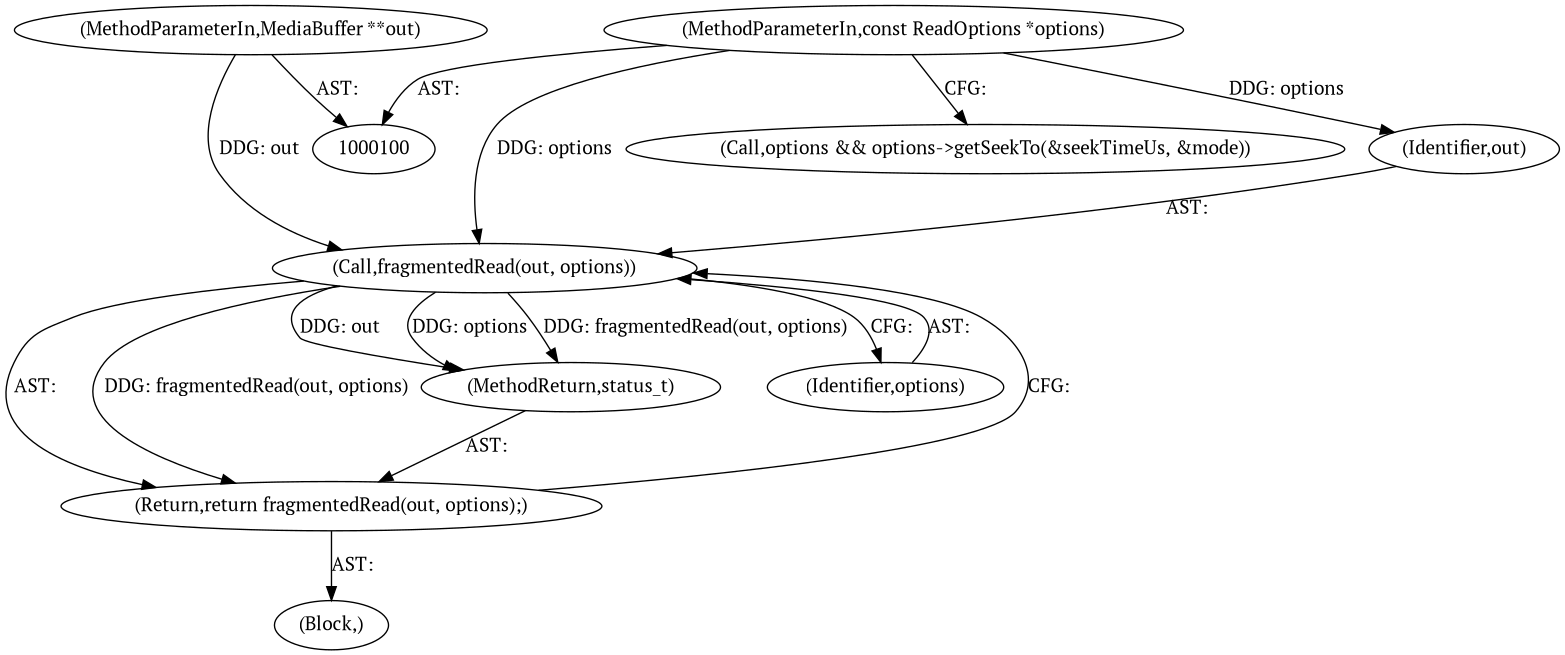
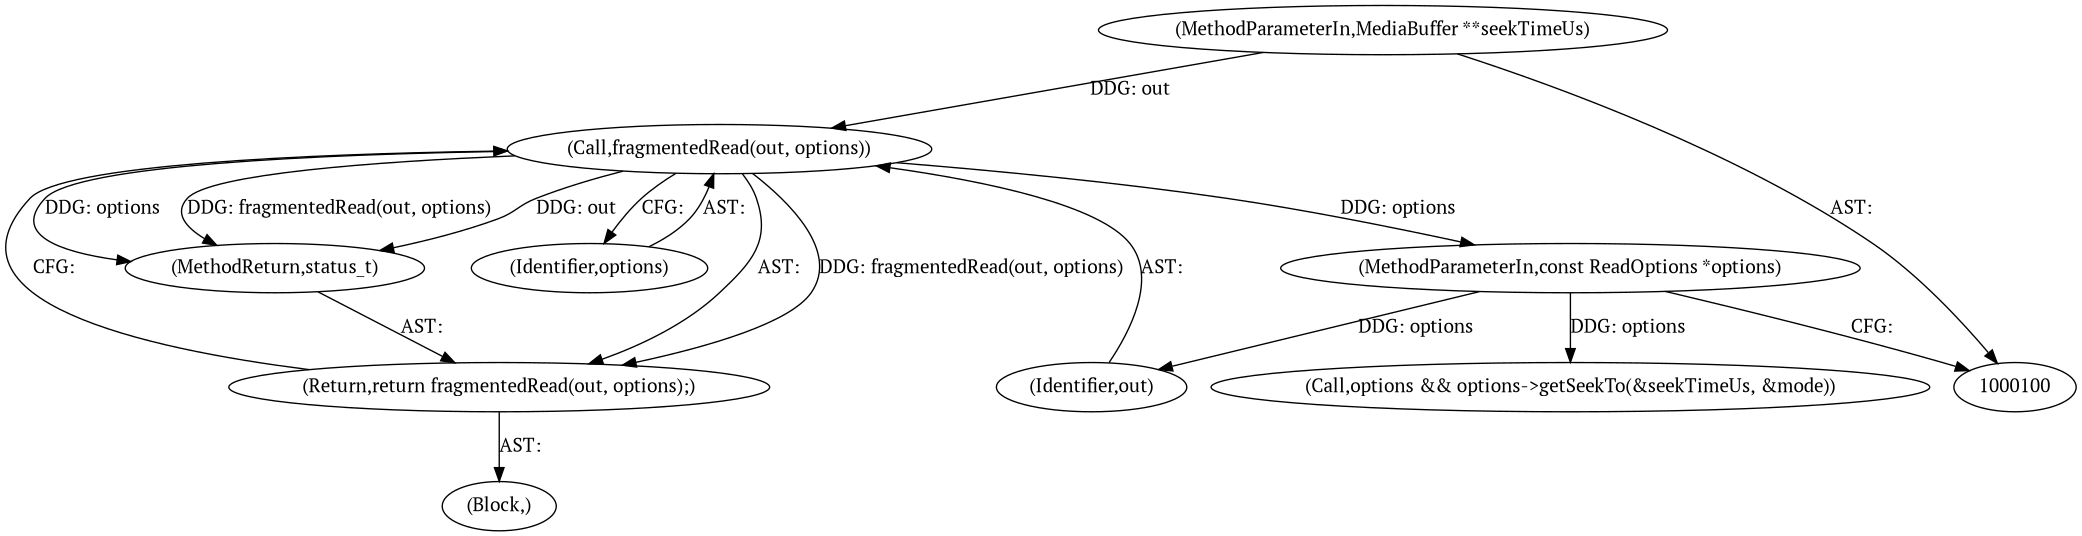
  digraph {
    fontname="PT Serif"
    node [fontname="PT Serif"]
    edge [fontname="PT Serif"]
    n1 [label="(Call,fragmentedRead(out, options))"]
    n2 [label="(Return,return fragmentedRead(out, options);)"]
    n3 [label="(MethodReturn,status_t)"]
    n4 [label="(Identifier,options)"]
    n5 [label="(Block,)"]
-   n6 [label="(MethodParameterIn,MediaBuffer **out)"]
+   n6 [label="(MethodParameterIn,MediaBuffer **seekTimeUs)"]
    1000100
    n8 [label="(MethodParameterIn,const ReadOptions *options)"]
    n9 [label="(Call,options && options->getSeekTo(&seekTimeUs, &mode))"]
    n10 [label="(Identifier,out)"]
    n1 -> n2 [label="AST: "]
    n1 -> n2 [label="DDG: fragmentedRead(out, options)"]
    n1 -> n3 [label="DDG: out"]
    n1 -> n3 [label="DDG: options"]
    n1 -> n3 [label="DDG: fragmentedRead(out, options)"]
    n1 -> n4 [label="CFG: "]
    n2 -> n1 [label="CFG: "]
    n2 -> n5 [label="AST: "]
    n3 -> n2 [label="AST: "]
    n4 -> n1 [label="AST: "]
    n6 -> n1 [label="DDG: out"]
    n6 -> 1000100 [label="AST: "]
-   n8 -> n1 [label="DDG: options"]
-   n8 -> 1000100 [label="AST: "]
-   n8 -> n9 [label="CFG: "]
+   n1 -> n8 [label="DDG: options"]
+   n8 -> 1000100 [label="CFG: "]
+   n8 -> n9 [label="DDG: options"]
    n8 -> n10 [label="DDG: options"]
    n10 -> n1 [label="AST: "]
  }
